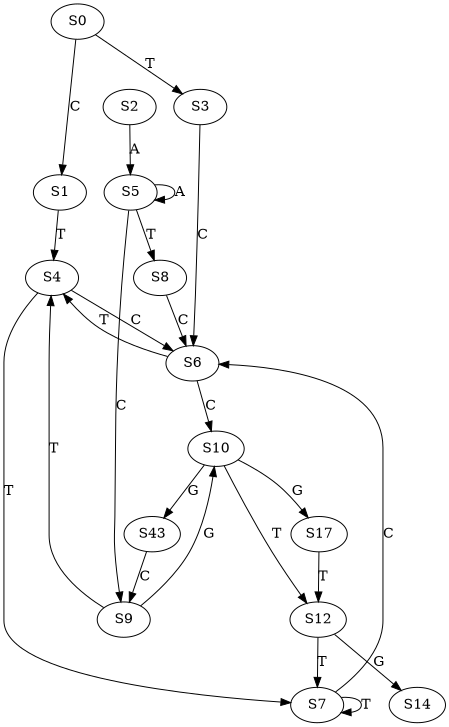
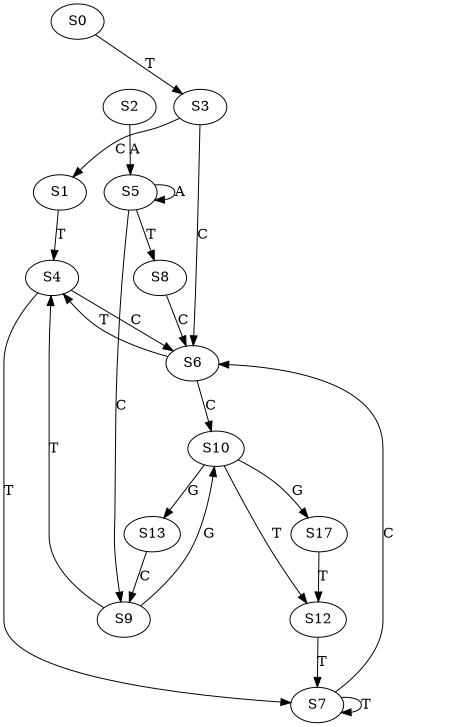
  strict digraph {
    S0
    S1
    S3
    S4
    S2
    S5
    S6
    S7
    S8
    S9
    S10
    n12 [label=S17]
    S12
-   S13 [label=S43]
-   S14
-   S0 -> S1 [label=C]
+   S13
+   S3 -> S1 [label=C]
    S0 -> S3 [label=T]
    S1 -> S4 [label=T]
    S3 -> S6 [label=C]
    S4 -> S6 [label=C]
    S4 -> S7 [label=T]
    S2 -> S5 [label=A]
    S5 -> S5 [label=A]
    S5 -> S8 [label=T]
    S5 -> S9 [label=C]
    S6 -> S4 [label=T]
    S6 -> S10 [label=C]
    S7 -> S6 [label=C]
    S7 -> S7 [label=T]
    S8 -> S6 [label=C]
    S9 -> S4 [label=T]
    S9 -> S10 [label=G]
    S10 -> n12 [label=G]
    S10 -> S12 [label=T]
    S10 -> S13 [label=G]
    n12 -> S12 [label=T]
    S12 -> S7 [label=T]
-   S12 -> S14 [label=G]
    S13 -> S9 [label=C]
  }
